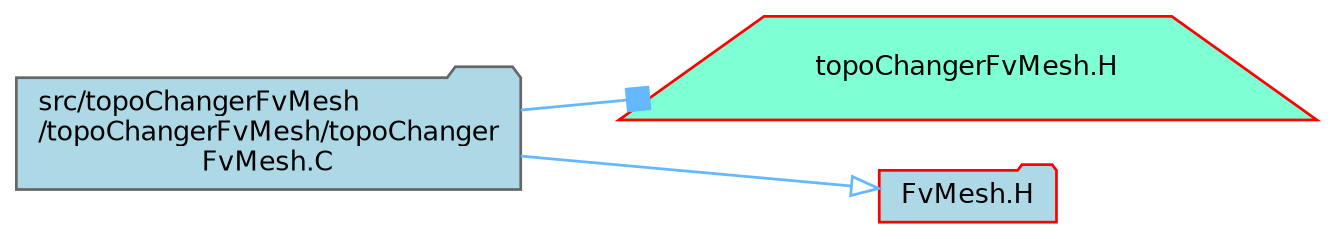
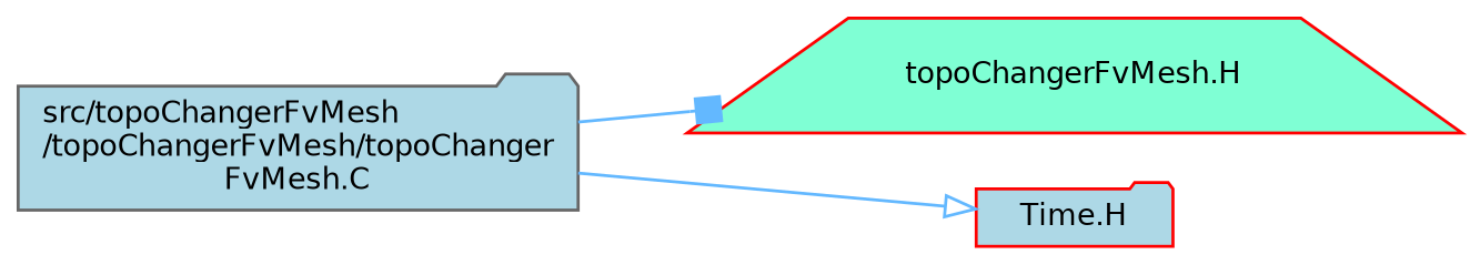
  digraph {
    rankdir=LR
    node [color=red fillcolor=lightblue fontname=Helvetica fontsize=10 shape=folder style=filled]
    edge [color=steelblue1 fontname=Helvetica fontsize=10 labelfontname=Helvetica labelfontsize=10 style=solid]
    n1 [color=gray40 fontcolor=black height=0.2 label="src/topoChangerFvMesh\l/topoChangerFvMesh/topoChanger\lFvMesh.C" width=0.4]
    n2 [fillcolor=aquamarine height=0.2 label="topoChangerFvMesh.H" shape=trapezium width=0.4]
-   n3 [height=0.2 label="FvMesh.H" width=0.4]
+   n3 [height=0.2 label="Time.H" width=0.4]
    n1 -> n2 [arrowhead=box]
    n1 -> n3 [arrowhead=onormal]
  }
